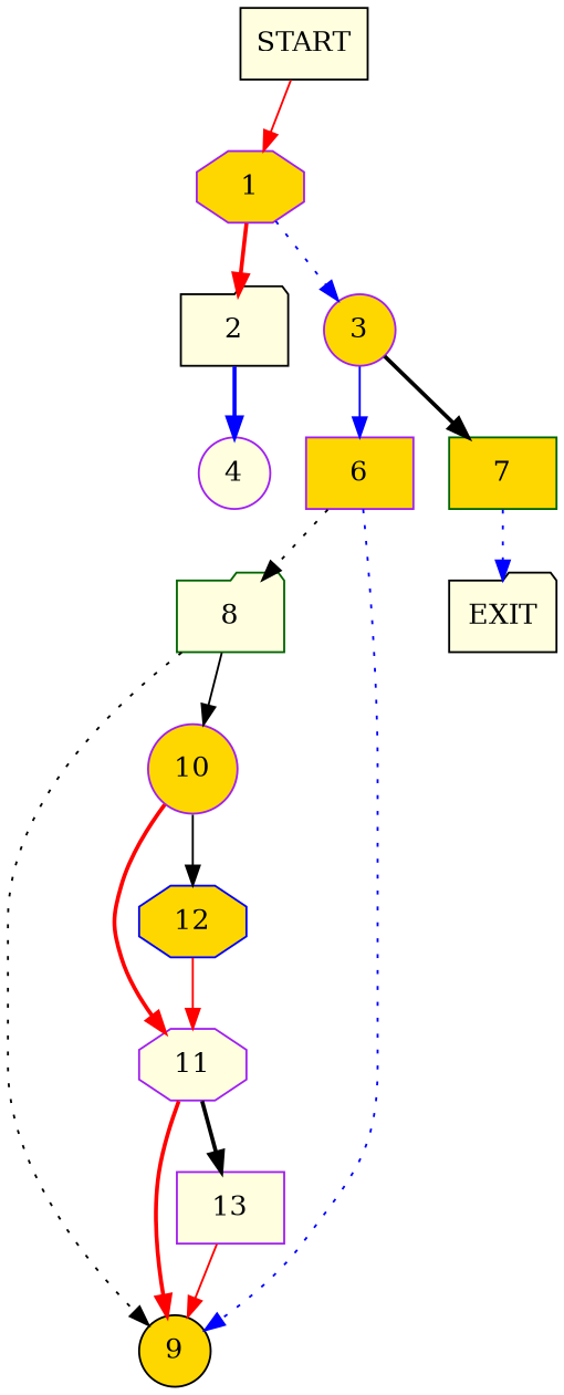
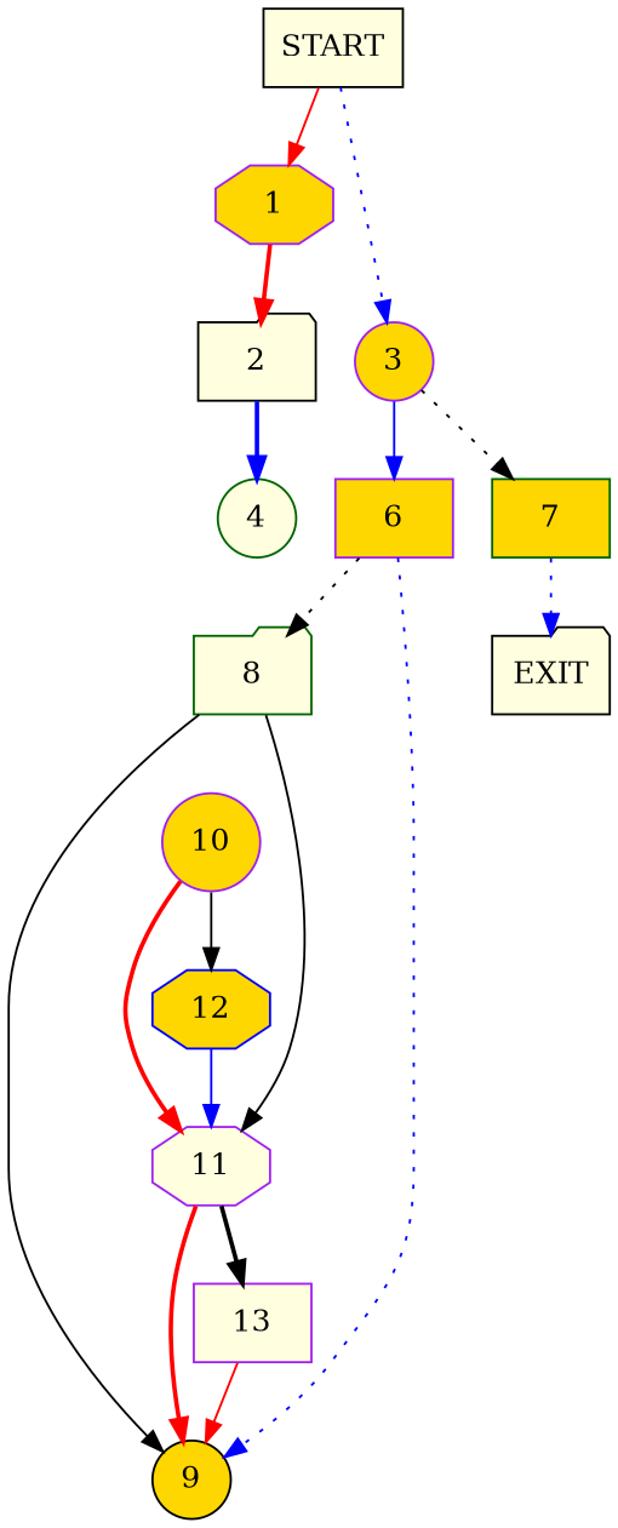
  digraph {
    node [color=purple fillcolor=lightyellow shape=box style=filled]
    edge [color=blue style=solid]
    n1 [color=black label=START]
    1 [fillcolor=gold shape=octagon]
    2 [color=black shape=folder]
    3 [fillcolor=gold shape=circle]
    n5 [color=black label=EXIT shape=folder]
-   4 [shape=circle]
+   4 [color=darkgreen shape=circle]
    6 [fillcolor=gold]
    7 [color=darkgreen fillcolor=gold]
    8 [color=darkgreen shape=folder]
    9 [color=black fillcolor=gold shape=circle]
    10 [fillcolor=gold shape=circle]
    11 [shape=octagon]
    12 [color=blue fillcolor=gold shape=octagon]
    13
    n1 -> 1 [color=red]
    1 -> 2 [color=red style=bold]
-   1 -> 3 [style=dotted]
+   n1 -> 3 [style=dotted]
    2 -> 4 [style=bold]
    3 -> 6
-   3 -> 7 [color=black style=bold]
+   3 -> 7 [color=black style=dotted]
    6 -> 8 [color=black style=dotted]
    6 -> 9 [style=dotted]
    7 -> n5 [style=dotted]
-   8 -> 9 [color=black style=dotted]
-   8 -> 10 [color=black]
+   8 -> 9 [color=black]
+   8 -> 11 [color=black]
    10 -> 11 [color=red style=bold]
    10 -> 12 [color=black]
    11 -> 9 [color=red style=bold]
    11 -> 13 [color=black style=bold]
-   12 -> 11 [color=red]
+   12 -> 11
    13 -> 9 [color=red]
  }
